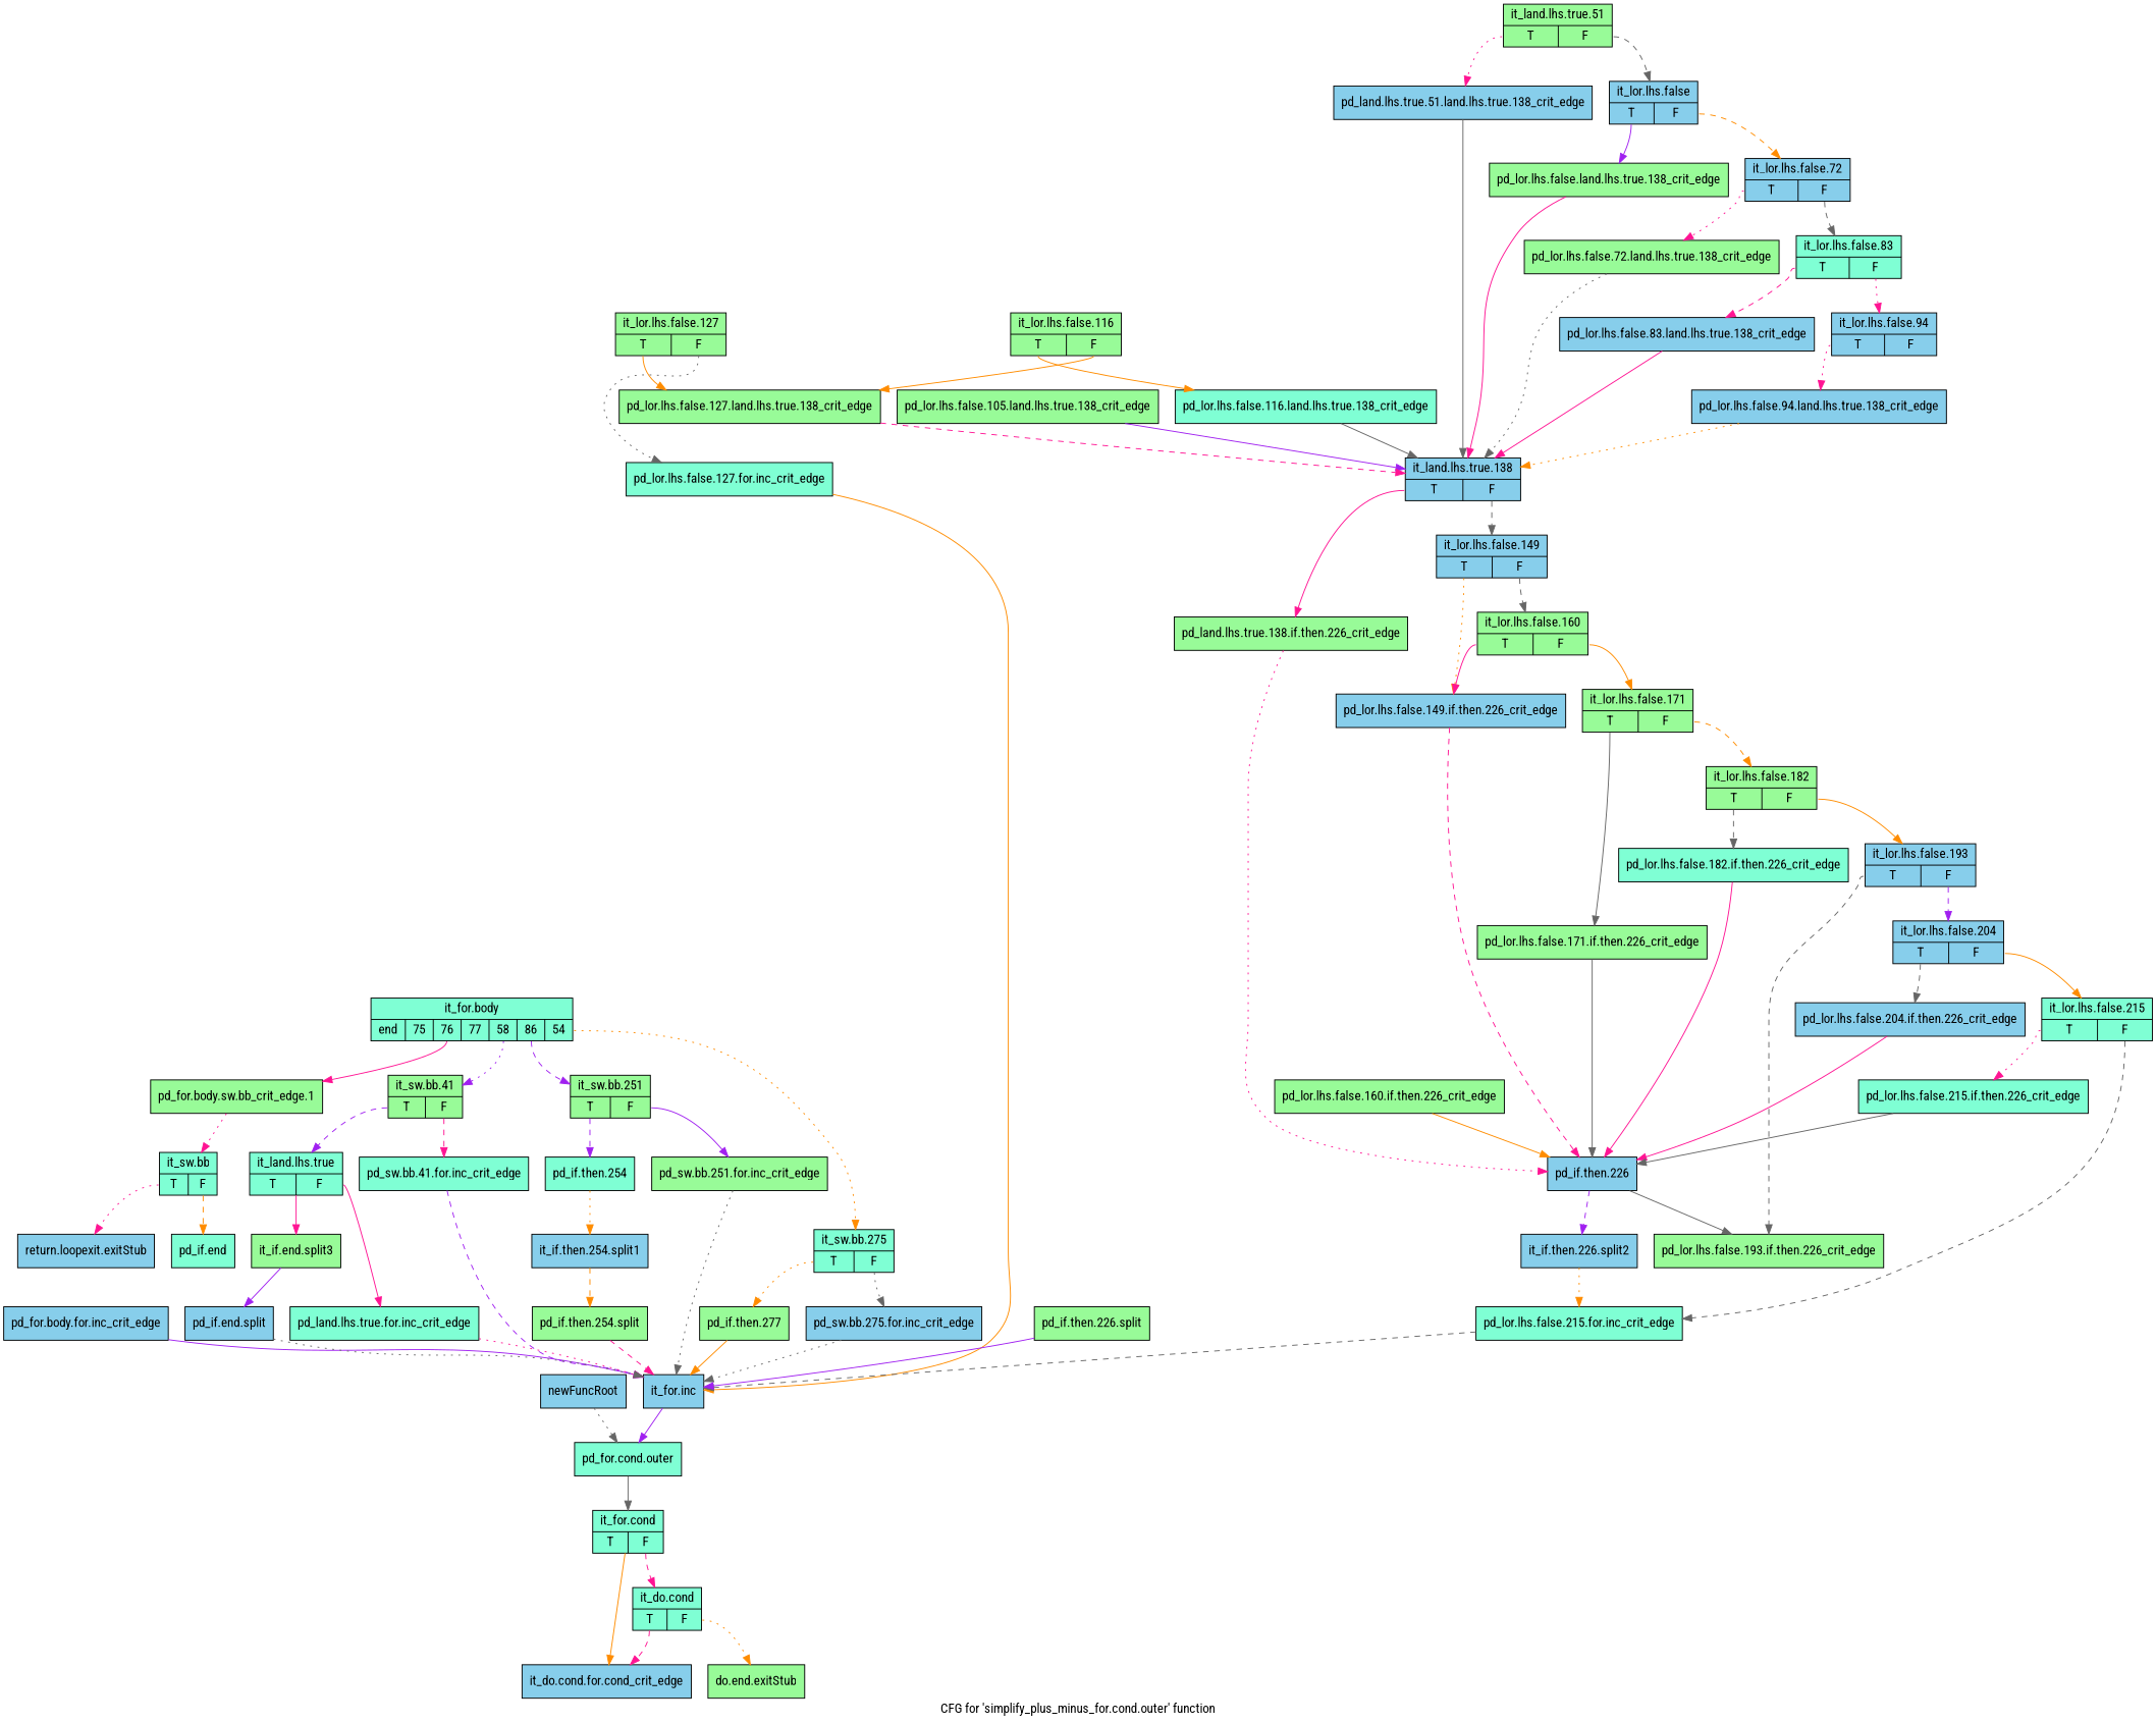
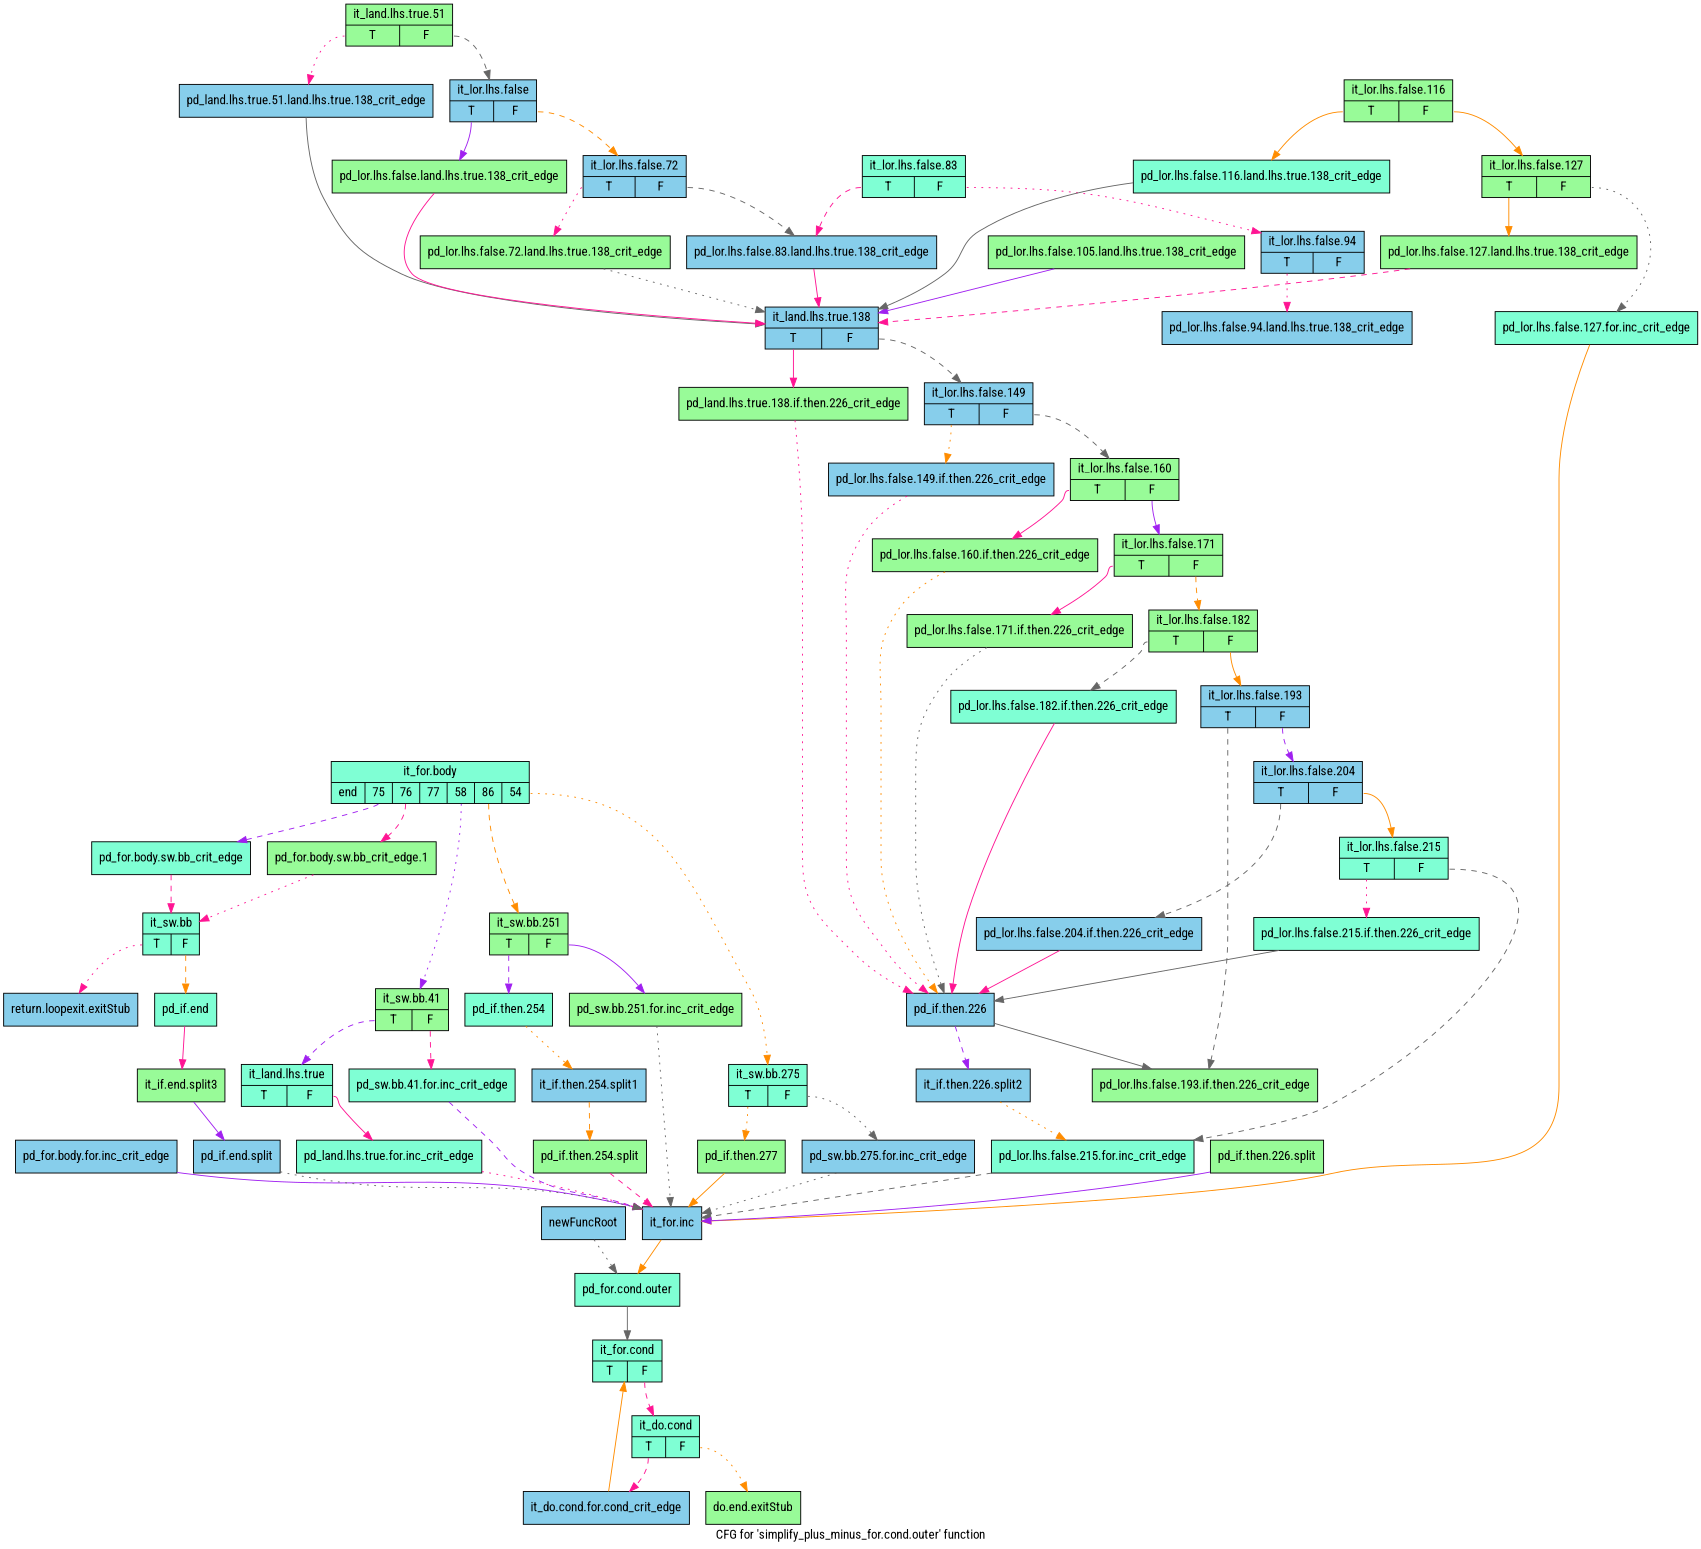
  digraph {
    fontname="Roboto Condensed"
    label="CFG for 'simplify_plus_minus_for.cond.outer' function"
    node [fillcolor=palegreen fontname="Roboto Condensed" shape=record style=filled]
    edge [color=deeppink fontname="Roboto Condensed" style=solid]
    n1 [fillcolor=skyblue label="{newFuncRoot}"]
    n2 [fillcolor=aquamarine label="{pd_for.cond.outer}"]
    n3 [fillcolor=aquamarine label="{it_for.cond|{<s0>T|<s1>F}}"]
    n4 [fillcolor=aquamarine label="{it_do.cond|{<s0>T|<s1>F}}"]
    n5 [label="{do.end.exitStub}"]
    n6 [fillcolor=skyblue label="{return.loopexit.exitStub}"]
    n7 [fillcolor=aquamarine label="{it_for.body|{<s0>end|<s1>75|<s2>76|<s3>77|<s4>58|<s5>86|<s6>54}}"]
+   n8 [fillcolor=aquamarine label="{pd_for.body.sw.bb_crit_edge}"]
    n9 [label="{pd_for.body.sw.bb_crit_edge.1}"]
    n10 [label="{it_sw.bb.41|{<s0>T|<s1>F}}"]
    n11 [label="{it_sw.bb.251|{<s0>T|<s1>F}}"]
    n12 [fillcolor=aquamarine label="{it_sw.bb.275|{<s0>T|<s1>F}}"]
    n13 [fillcolor=skyblue label="{it_do.cond.for.cond_crit_edge}"]
    n14 [fillcolor=skyblue label="{pd_for.body.for.inc_crit_edge}"]
    n15 [fillcolor=skyblue label="{it_for.inc}"]
    n16 [fillcolor=aquamarine label="{it_sw.bb|{<s0>T|<s1>F}}"]
    n17 [fillcolor=aquamarine label="{it_land.lhs.true|{<s0>T|<s1>F}}"]
    n18 [fillcolor=aquamarine label="{pd_sw.bb.41.for.inc_crit_edge}"]
    n19 [fillcolor=aquamarine label="{pd_if.then.254}"]
    n20 [label="{pd_sw.bb.251.for.inc_crit_edge}"]
    n21 [label="{pd_if.then.277}"]
    n22 [fillcolor=skyblue label="{pd_sw.bb.275.for.inc_crit_edge}"]
    n23 [fillcolor=aquamarine label="{pd_if.end}"]
    n24 [fillcolor=aquamarine label="{pd_land.lhs.true.for.inc_crit_edge}"]
    n25 [fillcolor=skyblue label="{it_if.then.254.split1}"]
    n26 [label="{pd_if.then.254.split}"]
    n27 [label="{it_land.lhs.true.51|{<s0>T|<s1>F}}"]
    n28 [fillcolor=skyblue label="{pd_land.lhs.true.51.land.lhs.true.138_crit_edge}"]
    n29 [fillcolor=skyblue label="{it_lor.lhs.false|{<s0>T|<s1>F}}"]
    n30 [fillcolor=skyblue label="{it_land.lhs.true.138|{<s0>T|<s1>F}}"]
    n31 [label="{pd_lor.lhs.false.land.lhs.true.138_crit_edge}"]
    n32 [fillcolor=skyblue label="{it_lor.lhs.false.72|{<s0>T|<s1>F}}"]
    n33 [label="{pd_land.lhs.true.138.if.then.226_crit_edge}"]
    n34 [fillcolor=skyblue label="{it_lor.lhs.false.149|{<s0>T|<s1>F}}"]
    n35 [label="{pd_lor.lhs.false.72.land.lhs.true.138_crit_edge}"]
    n36 [fillcolor=aquamarine label="{it_lor.lhs.false.83|{<s0>T|<s1>F}}"]
    n37 [fillcolor=skyblue label="{pd_lor.lhs.false.83.land.lhs.true.138_crit_edge}"]
    n38 [fillcolor=skyblue label="{it_lor.lhs.false.94|{<s0>T|<s1>F}}"]
    n39 [fillcolor=skyblue label="{pd_lor.lhs.false.94.land.lhs.true.138_crit_edge}"]
    n40 [label="{pd_lor.lhs.false.105.land.lhs.true.138_crit_edge}"]
    n41 [label="{it_lor.lhs.false.116|{<s0>T|<s1>F}}"]
    n42 [fillcolor=aquamarine label="{pd_lor.lhs.false.116.land.lhs.true.138_crit_edge}"]
    n43 [label="{it_lor.lhs.false.127|{<s0>T|<s1>F}}"]
    n44 [label="{pd_lor.lhs.false.127.land.lhs.true.138_crit_edge}"]
    n45 [fillcolor=aquamarine label="{pd_lor.lhs.false.127.for.inc_crit_edge}"]
    n46 [fillcolor=skyblue label="{pd_if.then.226}"]
    n47 [fillcolor=skyblue label="{pd_lor.lhs.false.149.if.then.226_crit_edge}"]
    n48 [label="{it_lor.lhs.false.160|{<s0>T|<s1>F}}"]
    n49 [label="{pd_lor.lhs.false.193.if.then.226_crit_edge}"]
    n50 [fillcolor=skyblue label="{it_if.then.226.split2}"]
    n51 [label="{pd_lor.lhs.false.160.if.then.226_crit_edge}"]
    n52 [label="{it_lor.lhs.false.171|{<s0>T|<s1>F}}"]
    n53 [label="{pd_lor.lhs.false.171.if.then.226_crit_edge}"]
    n54 [label="{it_lor.lhs.false.182|{<s0>T|<s1>F}}"]
    n55 [fillcolor=aquamarine label="{pd_lor.lhs.false.182.if.then.226_crit_edge}"]
    n56 [fillcolor=skyblue label="{it_lor.lhs.false.193|{<s0>T|<s1>F}}"]
    n57 [fillcolor=skyblue label="{it_lor.lhs.false.204|{<s0>T|<s1>F}}"]
    n58 [fillcolor=skyblue label="{pd_lor.lhs.false.204.if.then.226_crit_edge}"]
    n59 [fillcolor=aquamarine label="{it_lor.lhs.false.215|{<s0>T|<s1>F}}"]
    n60 [fillcolor=aquamarine label="{pd_lor.lhs.false.215.if.then.226_crit_edge}"]
    n61 [fillcolor=aquamarine label="{pd_lor.lhs.false.215.for.inc_crit_edge}"]
    n62 [label="{pd_if.then.226.split}"]
    n63 [label="{it_if.end.split3}"]
    n64 [fillcolor=skyblue label="{pd_if.end.split}"]
    n1 -> n2 [color=gray40 style=dotted]
    n2 -> n3 [color=gray40]
    n3 -> n4 [style=dashed tailport=s1]
    n4 -> n5 [color=darkorange style=dotted tailport=s1]
    n4 -> n13 [style=dashed tailport=s0]
-   n7 -> n9 [tailport=s2]
+   n7 -> n8 [color=purple style=dashed tailport=s1]
+   n7 -> n9 [style=dashed tailport=s2]
    n7 -> n10 [color=purple style=dotted tailport=s4]
-   n7 -> n11 [color=purple style=dashed tailport=s5]
+   n7 -> n11 [color=darkorange style=dashed tailport=s5]
    n7 -> n12 [color=darkorange style=dotted tailport=s6]
+   n8 -> n16 [style=dashed]
    n9 -> n16 [style=dotted]
    n10 -> n17 [color=purple style=dashed tailport=s0]
    n10 -> n18 [style=dashed tailport=s1]
    n11 -> n19 [color=purple style=dashed tailport=s0]
    n11 -> n20 [color=purple tailport=s1]
    n12 -> n21 [color=darkorange style=dotted tailport=s0]
    n12 -> n22 [color=gray40 style=dotted tailport=s1]
-   n3 -> n13 [color=darkorange]
+   n13 -> n3 [color=darkorange]
    n14 -> n15 [color=purple]
-   n15 -> n2 [color=purple]
+   n15 -> n2 [color=darkorange]
    n16 -> n6 [style=dotted tailport=s0]
    n16 -> n23 [color=darkorange style=dashed tailport=s1]
    n17 -> n24 [tailport=s1]
    n18 -> n15 [color=purple style=dashed]
    n19 -> n25 [color=darkorange style=dotted]
    n20 -> n15 [color=gray40 style=dotted]
    n21 -> n15 [color=darkorange]
    n22 -> n15 [color=gray40 style=dotted]
-   n17 -> n63
+   n23 -> n63
    n24 -> n15 [style=dotted]
    n25 -> n26 [color=darkorange style=dashed]
    n26 -> n15 [style=dashed]
    n27 -> n28 [style=dotted tailport=s0]
    n27 -> n29 [color=gray40 style=dashed tailport=s1]
    n28 -> n30 [color=gray40]
    n29 -> n31 [color=purple tailport=s0]
    n29 -> n32 [color=darkorange style=dashed tailport=s1]
    n30 -> n33 [tailport=s0]
    n30 -> n34 [color=gray40 style=dashed tailport=s1]
    n31 -> n30
    n32 -> n35 [style=dotted tailport=s0]
-   n32 -> n36 [color=gray40 style=dashed tailport=s1]
+   n32 -> n37 [color=gray40 style=dashed tailport=s1]
    n33 -> n46 [style=dotted]
    n34 -> n47 [color=darkorange style=dotted tailport=s0]
    n34 -> n48 [color=gray40 style=dashed tailport=s1]
    n35 -> n30 [color=gray40 style=dotted]
    n36 -> n37 [style=dashed tailport=s0]
    n36 -> n38 [style=dotted tailport=s1]
    n37 -> n30
    n38 -> n39 [style=dotted tailport=s0]
-   n39 -> n30 [color=darkorange style=dotted]
    n40 -> n30 [color=purple]
    n41 -> n42 [color=darkorange tailport=s0]
-   n41 -> n44 [color=darkorange tailport=s1]
+   n41 -> n43 [color=darkorange tailport=s1]
    n42 -> n30 [color=gray40]
    n43 -> n44 [color=darkorange tailport=s0]
    n43 -> n45 [color=gray40 style=dotted tailport=s1]
    n44 -> n30 [style=dashed]
    n45 -> n15 [color=darkorange]
    n46 -> n49 [color=gray40]
    n46 -> n50 [color=purple style=dashed]
-   n47 -> n46 [style=dashed]
-   n48 -> n47 [tailport=s0]
-   n48 -> n52 [color=darkorange tailport=s1]
+   n47 -> n46 [style=dotted]
+   n48 -> n51 [tailport=s0]
+   n48 -> n52 [color=purple tailport=s1]
    n50 -> n61 [color=darkorange style=dotted]
-   n51 -> n46 [color=darkorange]
-   n52 -> n53 [color=gray40 tailport=s0]
+   n51 -> n46 [color=darkorange style=dotted]
+   n52 -> n53 [tailport=s0]
    n52 -> n54 [color=darkorange style=dashed tailport=s1]
-   n53 -> n46 [color=gray40]
+   n53 -> n46 [color=gray40 style=dotted]
    n54 -> n55 [color=gray40 style=dashed tailport=s0]
    n54 -> n56 [color=darkorange tailport=s1]
    n55 -> n46
    n56 -> n49 [color=gray40 style=dashed tailport=s0]
    n56 -> n57 [color=purple style=dashed tailport=s1]
    n57 -> n58 [color=gray40 style=dashed tailport=s0]
    n57 -> n59 [color=darkorange tailport=s1]
    n58 -> n46
    n59 -> n60 [style=dotted tailport=s0]
    n59 -> n61 [color=gray40 style=dashed tailport=s1]
    n60 -> n46 [color=gray40]
    n61 -> n15 [color=gray40 style=dashed]
    n62 -> n15 [color=purple]
    n63 -> n64 [color=purple]
    n64 -> n15 [color=gray40 style=dotted]
  }
